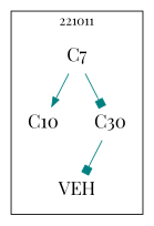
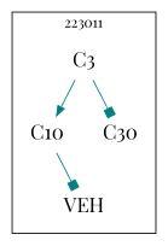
  strict digraph {
    fontname="Playfair Display"
    node [color=purple fontname="Playfair Display" fontsize=20 shape=plaintext]
    edge [arrowhead=box color=teal fontname="Playfair Display"]
    n1 [color=teal label=VEH]
-   n2 [label=C7]
+   n2 [label=C3]
    n3 [color=blue label=C10]
    n4 [label=C30]
    subgraph cluster_1 {
-     label=221011
+     label=223011
      labeldoc=t
      n1
      n2
      n3
      n4
    }
    n2 -> n3 [arrowhead=normal]
    n2 -> n4
-   n4 -> n1
+   n3 -> n1
  }
